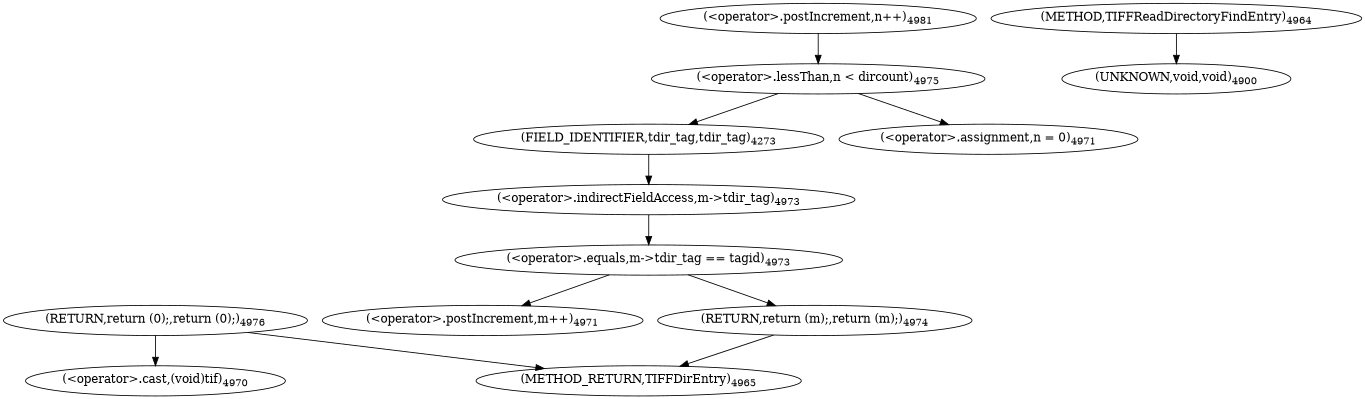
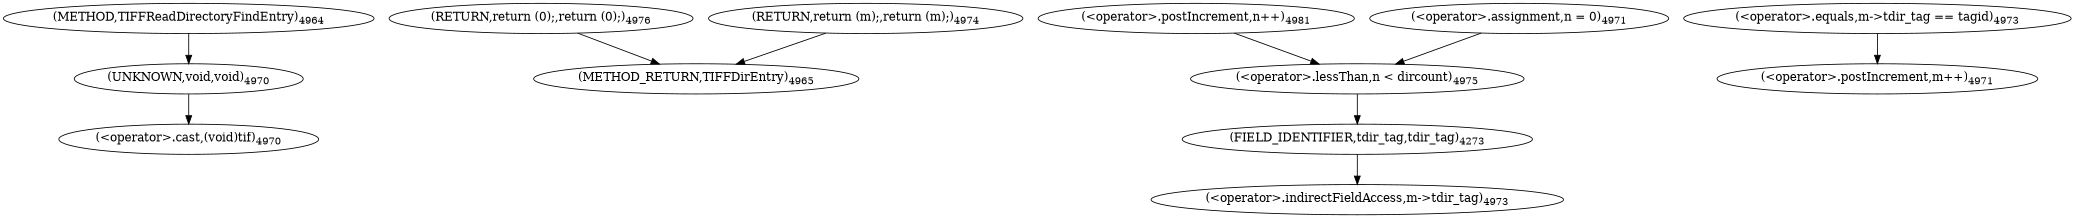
  digraph {
    n1 [label=<(&lt;operator&gt;.cast,(void)tif)<SUB>4970</SUB>>]
    n2 [label=<(RETURN,return (0);,return (0);)<SUB>4976</SUB>>]
    n3 [label=<(METHOD_RETURN,TIFFDirEntry)<SUB>4965</SUB>>]
-   n4 [label=<(UNKNOWN,void,void)<SUB>4900</SUB>>]
+   n4 [label=<(UNKNOWN,void,void)<SUB>4970</SUB>>]
    n5 [label=<(&lt;operator&gt;.lessThan,n &lt; dircount)<SUB>4975</SUB>>]
    n6 [label=<(FIELD_IDENTIFIER,tdir_tag,tdir_tag)<SUB>4273</SUB>>]
    n7 [label=<(&lt;operator&gt;.indirectFieldAccess,m-&gt;tdir_tag)<SUB>4973</SUB>>]
    n8 [label=<(&lt;operator&gt;.postIncrement,m++)<SUB>4971</SUB>>]
    n9 [label=<(&lt;operator&gt;.postIncrement,n++)<SUB>4981</SUB>>]
    n10 [label=<(&lt;operator&gt;.assignment,n = 0)<SUB>4971</SUB>>]
    n11 [label=<(&lt;operator&gt;.equals,m-&gt;tdir_tag == tagid)<SUB>4973</SUB>>]
    n12 [label=<(RETURN,return (m);,return (m);)<SUB>4974</SUB>>]
    n13 [label=<(METHOD,TIFFReadDirectoryFindEntry)<SUB>4964</SUB>>]
    n2 -> n3
-   n2 -> n1
+   n4 -> n1
    n5 -> n6
    n6 -> n7
-   n7 -> n11
    n9 -> n5
-   n5 -> n10
+   n10 -> n5
    n11 -> n8
-   n11 -> n12
    n12 -> n3
    n13 -> n4
  }
